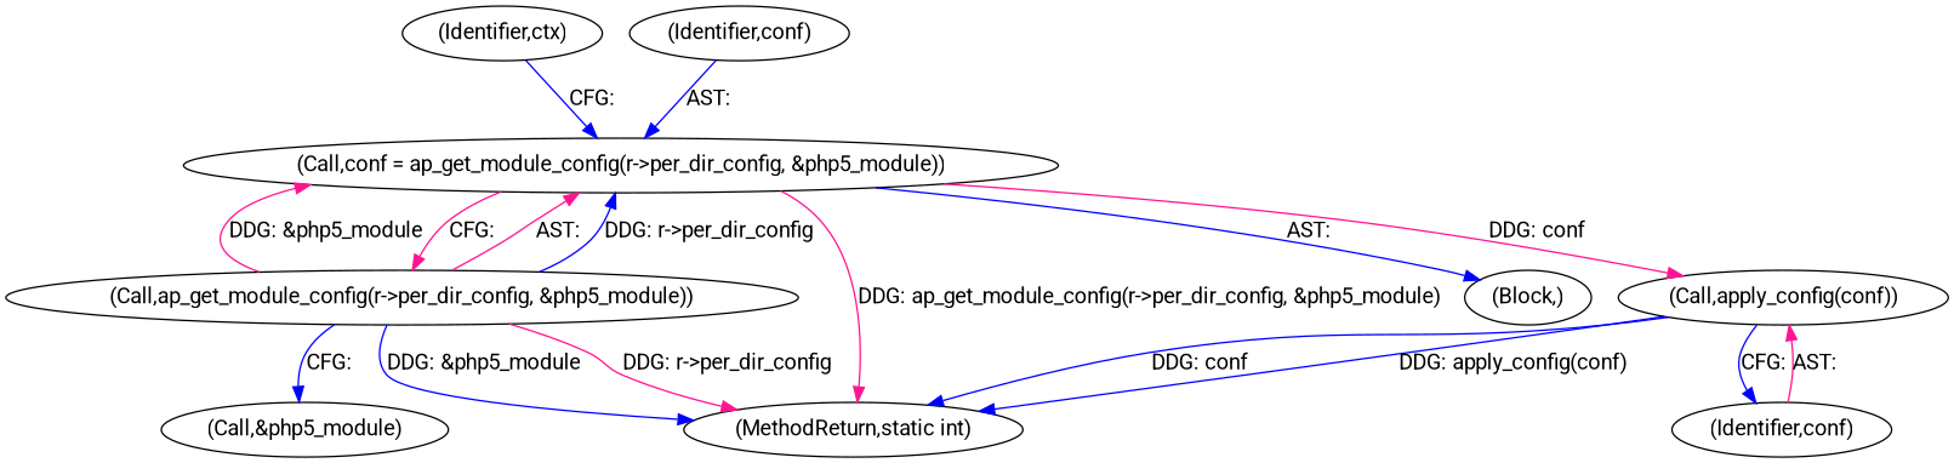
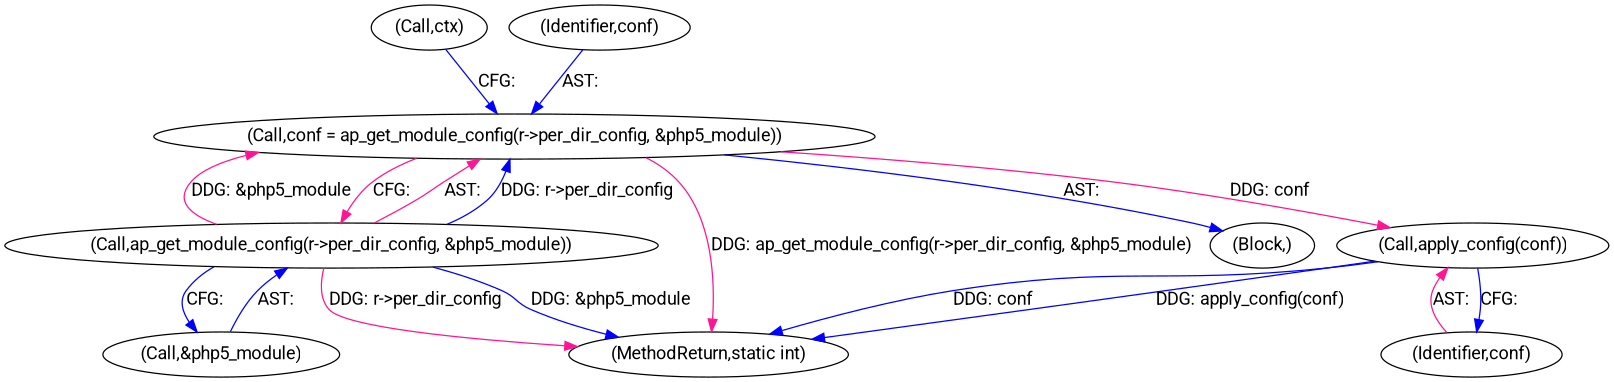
  digraph {
    fontname=Roboto
    node [fontname=Roboto]
    edge [color=blue fontname=Roboto]
    n1 [label="(Call,conf = ap_get_module_config(r->per_dir_config, &php5_module))"]
    n2 [label="(Call,ap_get_module_config(r->per_dir_config, &php5_module))"]
    n3 [label="(Call,apply_config(conf))"]
    n4 [label="(Block,)"]
    n5 [label="(MethodReturn,static int)"]
    n6 [label="(Call,&php5_module)"]
    n7 [label="(Identifier,conf)"]
-   n8 [label="(Identifier,ctx)"]
+   n8 [label="(Call,ctx)"]
    n9 [label="(Identifier,conf)"]
    n1 -> n2 [color=deeppink label="CFG: "]
    n1 -> n3 [color=deeppink label="DDG: conf"]
    n1 -> n4 [label="AST: "]
    n1 -> n5 [color=deeppink label="DDG: ap_get_module_config(r->per_dir_config, &php5_module)"]
    n2 -> n1 [color=deeppink label="AST: "]
    n2 -> n1 [label="DDG: r->per_dir_config"]
    n2 -> n1 [color=deeppink label="DDG: &php5_module"]
    n2 -> n5 [color=deeppink label="DDG: r->per_dir_config"]
    n2 -> n5 [label="DDG: &php5_module"]
    n2 -> n6 [label="CFG: "]
    n3 -> n5 [label="DDG: apply_config(conf)"]
    n3 -> n5 [label="DDG: conf"]
    n3 -> n7 [label="CFG: "]
+   n6 -> n2 [label="AST: "]
    n7 -> n3 [color=deeppink label="AST: "]
    n8 -> n1 [label="CFG: "]
    n9 -> n1 [label="AST: "]
  }
